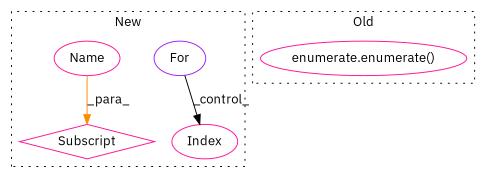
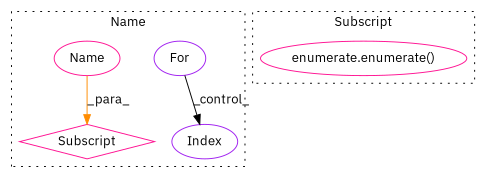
  digraph {
    fontname="IBM Plex Sans"
    node [color=deeppink fontname="IBM Plex Sans" shape=ellipse]
    edge [fontname="IBM Plex Sans"]
-   n1 [a=46 l="17,32" label=Index s="1799,1824"]
+   n1 [a=46 color=purple l="17,32" label=Index s="1799,1824"]
    n2 [a=107 color=purple l="4,10" label=For s="673,708"]
    n3 [a=63 l="16,0" label=Subscript s="2374,0" shape=diamond]
    n4 [a=87 l=1 label=Name s=2388]
    n5 [a=75 l="10,1" label="enumerate.enumerate()" s="1494,1517"]
    subgraph cluster_1 {
-     label=New
+     label=Name
      style=dotted
      n1
      n2
      n3
      n4
    }
    subgraph cluster_2 {
-     label=Old
+     label=Subscript
      style=dotted
      n5
    }
    n2 -> n1 [color=black label=_control_]
    n4 -> n3 [color=darkorange label=_para_]
  }
